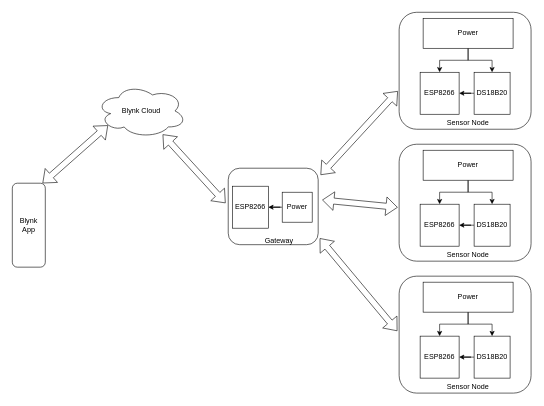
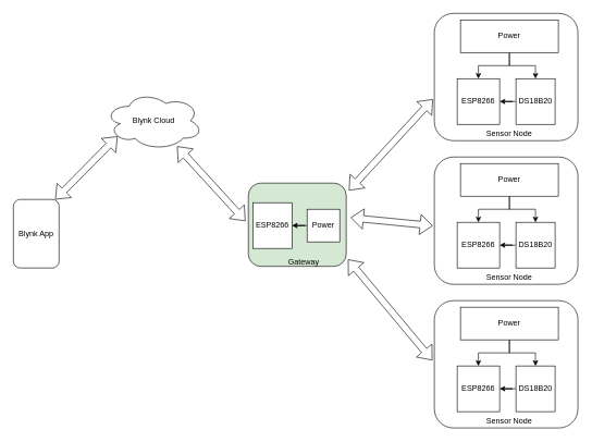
  <mxCell id="0" />
  <mxCell id="1" parent="0" />
  <mxCell id="2" value="&lt;br&gt;&lt;br&gt;&lt;br&gt;&lt;br&gt;&lt;br&gt;&lt;br&gt;&lt;br&gt;&lt;br&gt;&lt;br&gt;&lt;br&gt;&lt;br&gt;&lt;span style=&quot;white-space: pre;&quot;&gt; &lt;/span&gt;&lt;span style=&quot;white-space: pre;&quot;&gt; &lt;/span&gt;&lt;br&gt;&lt;span style=&quot;white-space: pre;&quot;&gt; &lt;/span&gt;&lt;span style=&quot;white-space: pre;&quot;&gt; &lt;/span&gt;&lt;span style=&quot;white-space: pre;&quot;&gt; &lt;/span&gt;Sensor Node" style="rounded=1;whiteSpace=wrap;html=1;" vertex="1" parent="1"><mxGeometry x="665" y="20" width="220" height="195" as="geometry" /></mxCell>
  <mxCell id="3" value="ESP8266" style="rounded=0;whiteSpace=wrap;html=1;" vertex="1" parent="1"><mxGeometry x="700" y="120" width="65" height="70" as="geometry" /></mxCell>
  <mxCell id="4" value="" style="shape=flexArrow;endArrow=classic;startArrow=classic;html=1;rounded=0;exitX=1.027;exitY=0.088;exitDx=0;exitDy=0;exitPerimeter=0;entryX=-0.01;entryY=0.674;entryDx=0;entryDy=0;entryPerimeter=0;" edge="1" parent="1" source="32" target="2"><mxGeometry width="100" height="100" relative="1" as="geometry"><mxPoint x="535.49" y="287.84" as="sourcePoint" /><mxPoint x="610" y="150" as="targetPoint" /></mxGeometry></mxCell>
  <mxCell id="5" value="" style="shape=flexArrow;endArrow=classic;startArrow=classic;html=1;rounded=0;exitX=1.045;exitY=0.415;exitDx=0;exitDy=0;exitPerimeter=0;entryX=-0.011;entryY=0.54;entryDx=0;entryDy=0;entryPerimeter=0;" edge="1" parent="1" source="32" target="18"><mxGeometry width="100" height="100" relative="1" as="geometry"><mxPoint x="536.03" y="338.24" as="sourcePoint" /><mxPoint x="660" y="339" as="targetPoint" /></mxGeometry></mxCell>
  <mxCell id="6" value="" style="shape=flexArrow;endArrow=classic;startArrow=classic;html=1;rounded=0;exitX=1.018;exitY=0.916;exitDx=0;exitDy=0;exitPerimeter=0;entryX=-0.014;entryY=0.469;entryDx=0;entryDy=0;entryPerimeter=0;" edge="1" parent="1" source="32" target="25"><mxGeometry width="100" height="100" relative="1" as="geometry"><mxPoint x="532.43" y="400.26" as="sourcePoint" /><mxPoint x="636.01" y="498.9" as="targetPoint" /><Array as="points" /></mxGeometry></mxCell>
  <mxCell id="7" value="" style="shape=image;verticalLabelPosition=bottom;labelBackgroundColor=default;verticalAlign=top;aspect=fixed;imageAspect=0;image=https://ptik.um.ac.id/wp-content/uploads/2018/03/wifi.png;rotation=0;" vertex="1" parent="1"><mxGeometry x="553.13" y="170" width="36.87" height="29" as="geometry" /></mxCell>
  <mxCell id="8" value="" style="shape=image;verticalLabelPosition=bottom;labelBackgroundColor=default;verticalAlign=top;aspect=fixed;imageAspect=0;image=https://ptik.um.ac.id/wp-content/uploads/2018/03/wifi.png;" vertex="1" parent="1"><mxGeometry x="580" y="310" width="38.14" height="30" as="geometry" /></mxCell>
  <mxCell id="9" value="" style="shape=image;verticalLabelPosition=bottom;labelBackgroundColor=default;verticalAlign=top;aspect=fixed;imageAspect=0;image=https://ptik.um.ac.id/wp-content/uploads/2018/03/wifi.png;" vertex="1" parent="1"><mxGeometry x="580" y="450" width="38.14" height="30" as="geometry" /></mxCell>
  <mxCell id="10" value="" style="shape=flexArrow;endArrow=classic;startArrow=classic;html=1;rounded=0;entryX=-0.03;entryY=0.456;entryDx=0;entryDy=0;entryPerimeter=0;" edge="1" parent="1" source="11" target="32"><mxGeometry width="100" height="100" relative="1" as="geometry"><mxPoint x="320" y="280" as="sourcePoint" /><mxPoint x="438.02" y="336.56" as="targetPoint" /></mxGeometry></mxCell>
  <mxCell id="11" value="Blynk Cloud" style="ellipse;shape=cloud;whiteSpace=wrap;html=1;" vertex="1" parent="1"><mxGeometry x="160" y="140" width="150" height="89" as="geometry" /></mxCell>
  <mxCell id="12" value="" style="shape=image;verticalLabelPosition=bottom;labelBackgroundColor=default;verticalAlign=top;aspect=fixed;imageAspect=0;image=https://ptik.um.ac.id/wp-content/uploads/2018/03/wifi.png;rotation=0;" vertex="1" parent="1"><mxGeometry x="310" y="240" width="36.87" height="29" as="geometry" /></mxCell>
  <mxCell id="13" style="edgeStyle=orthogonalEdgeStyle;rounded=0;orthogonalLoop=1;jettySize=auto;html=1;entryX=1;entryY=0.5;entryDx=0;entryDy=0;" edge="1" parent="1" source="14" target="3"><mxGeometry relative="1" as="geometry" /></mxCell>
  <mxCell id="14" value="DS18B20" style="rounded=0;whiteSpace=wrap;html=1;" vertex="1" parent="1"><mxGeometry x="790" y="120" width="60" height="70" as="geometry" /></mxCell>
  <mxCell id="15" style="edgeStyle=orthogonalEdgeStyle;rounded=0;orthogonalLoop=1;jettySize=auto;html=1;" edge="1" parent="1" source="17" target="14"><mxGeometry relative="1" as="geometry" /></mxCell>
  <mxCell id="16" style="edgeStyle=orthogonalEdgeStyle;rounded=0;orthogonalLoop=1;jettySize=auto;html=1;entryX=0.5;entryY=0;entryDx=0;entryDy=0;" edge="1" parent="1" source="17" target="3"><mxGeometry relative="1" as="geometry" /></mxCell>
  <mxCell id="17" value="Power" style="rounded=0;whiteSpace=wrap;html=1;" vertex="1" parent="1"><mxGeometry x="705" y="30" width="150" height="50" as="geometry" /></mxCell>
  <mxCell id="18" value="&lt;br&gt;&lt;br&gt;&lt;br&gt;&lt;br&gt;&lt;br&gt;&lt;br&gt;&lt;br&gt;&lt;br&gt;&lt;br&gt;&lt;br&gt;&lt;br&gt;&lt;span style=&quot;white-space: pre;&quot;&gt; &lt;/span&gt;&lt;span style=&quot;white-space: pre;&quot;&gt; &lt;/span&gt;&lt;br&gt;&lt;span style=&quot;white-space: pre;&quot;&gt; &lt;/span&gt;&lt;span style=&quot;white-space: pre;&quot;&gt; &lt;/span&gt;&lt;span style=&quot;white-space: pre;&quot;&gt; &lt;/span&gt;Sensor Node" style="rounded=1;whiteSpace=wrap;html=1;" vertex="1" parent="1"><mxGeometry x="665" y="240" width="220" height="195" as="geometry" /></mxCell>
  <mxCell id="19" value="ESP8266" style="rounded=0;whiteSpace=wrap;html=1;" vertex="1" parent="1"><mxGeometry x="700" y="340" width="65" height="70" as="geometry" /></mxCell>
  <mxCell id="20" style="edgeStyle=orthogonalEdgeStyle;rounded=0;orthogonalLoop=1;jettySize=auto;html=1;entryX=1;entryY=0.5;entryDx=0;entryDy=0;" edge="1" parent="1" source="21" target="19"><mxGeometry relative="1" as="geometry" /></mxCell>
  <mxCell id="21" value="DS18B20" style="rounded=0;whiteSpace=wrap;html=1;" vertex="1" parent="1"><mxGeometry x="790" y="340" width="60" height="70" as="geometry" /></mxCell>
  <mxCell id="22" style="edgeStyle=orthogonalEdgeStyle;rounded=0;orthogonalLoop=1;jettySize=auto;html=1;" edge="1" parent="1" source="24" target="21"><mxGeometry relative="1" as="geometry" /></mxCell>
  <mxCell id="23" style="edgeStyle=orthogonalEdgeStyle;rounded=0;orthogonalLoop=1;jettySize=auto;html=1;entryX=0.5;entryY=0;entryDx=0;entryDy=0;" edge="1" parent="1" source="24" target="19"><mxGeometry relative="1" as="geometry" /></mxCell>
  <mxCell id="24" value="Power" style="rounded=0;whiteSpace=wrap;html=1;" vertex="1" parent="1"><mxGeometry x="705" y="250" width="150" height="50" as="geometry" /></mxCell>
  <mxCell id="25" value="&lt;br&gt;&lt;br&gt;&lt;br&gt;&lt;br&gt;&lt;br&gt;&lt;br&gt;&lt;br&gt;&lt;br&gt;&lt;br&gt;&lt;br&gt;&lt;br&gt;&lt;span style=&quot;white-space: pre;&quot;&gt; &lt;/span&gt;&lt;span style=&quot;white-space: pre;&quot;&gt; &lt;/span&gt;&lt;br&gt;&lt;span style=&quot;white-space: pre;&quot;&gt; &lt;/span&gt;&lt;span style=&quot;white-space: pre;&quot;&gt; &lt;/span&gt;&lt;span style=&quot;white-space: pre;&quot;&gt; &lt;/span&gt;Sensor Node" style="rounded=1;whiteSpace=wrap;html=1;" vertex="1" parent="1"><mxGeometry x="665" y="460" width="220" height="195" as="geometry" /></mxCell>
  <mxCell id="26" value="ESP8266" style="rounded=0;whiteSpace=wrap;html=1;" vertex="1" parent="1"><mxGeometry x="700" y="560" width="65" height="70" as="geometry" /></mxCell>
  <mxCell id="27" style="edgeStyle=orthogonalEdgeStyle;rounded=0;orthogonalLoop=1;jettySize=auto;html=1;entryX=1;entryY=0.5;entryDx=0;entryDy=0;" edge="1" parent="1" source="28" target="26"><mxGeometry relative="1" as="geometry" /></mxCell>
  <mxCell id="28" value="DS18B20" style="rounded=0;whiteSpace=wrap;html=1;" vertex="1" parent="1"><mxGeometry x="790" y="560" width="60" height="70" as="geometry" /></mxCell>
  <mxCell id="29" style="edgeStyle=orthogonalEdgeStyle;rounded=0;orthogonalLoop=1;jettySize=auto;html=1;" edge="1" parent="1" source="31" target="28"><mxGeometry relative="1" as="geometry" /></mxCell>
  <mxCell id="30" style="edgeStyle=orthogonalEdgeStyle;rounded=0;orthogonalLoop=1;jettySize=auto;html=1;entryX=0.5;entryY=0;entryDx=0;entryDy=0;" edge="1" parent="1" source="31" target="26"><mxGeometry relative="1" as="geometry" /></mxCell>
  <mxCell id="31" value="Power" style="rounded=0;whiteSpace=wrap;html=1;" vertex="1" parent="1"><mxGeometry x="705" y="470" width="150" height="50" as="geometry" /></mxCell>
- <mxCell id="32" value="&lt;br&gt;&lt;br&gt;&lt;br&gt;&lt;br&gt;&lt;br&gt;&lt;br&gt;&lt;br&gt;&lt;br&gt;&lt;span style=&quot;white-space: pre;&quot;&gt; &lt;/span&gt;&amp;nbsp; &amp;nbsp;&lt;span style=&quot;white-space: pre;&quot;&gt; &lt;/span&gt;&lt;span style=&quot;white-space: pre;&quot;&gt; &lt;/span&gt;Gateway" style="rounded=1;whiteSpace=wrap;html=1;" vertex="1" parent="1"><mxGeometry x="380" y="280" width="150" height="127.5" as="geometry" /></mxCell>
+ <mxCell id="32" value="&lt;br&gt;&lt;br&gt;&lt;br&gt;&lt;br&gt;&lt;br&gt;&lt;br&gt;&lt;br&gt;&lt;br&gt;&lt;span style=&quot;white-space: pre;&quot;&gt; &lt;/span&gt;&amp;nbsp; &amp;nbsp;&lt;span style=&quot;white-space: pre;&quot;&gt; &lt;/span&gt;&lt;span style=&quot;white-space: pre;&quot;&gt; &lt;/span&gt;Gateway" style="rounded=1;whiteSpace=wrap;html=1;fillColor=#d5e8d4;" vertex="1" parent="1"><mxGeometry x="380" y="280" width="150" height="127.5" as="geometry" /></mxCell>
  <mxCell id="33" value="ESP8266" style="rounded=0;whiteSpace=wrap;html=1;" vertex="1" parent="1"><mxGeometry x="386.87" y="310" width="60" height="70" as="geometry" /></mxCell>
  <mxCell id="34" value="" style="edgeStyle=orthogonalEdgeStyle;rounded=0;orthogonalLoop=1;jettySize=auto;html=1;" edge="1" parent="1" source="35" target="33"><mxGeometry relative="1" as="geometry" /></mxCell>
  <mxCell id="35" value="Power" style="rounded=0;whiteSpace=wrap;html=1;" vertex="1" parent="1"><mxGeometry x="470" y="320" width="50" height="50" as="geometry" /></mxCell>
- <mxCell id="36" value="Blynk App" style="rounded=1;whiteSpace=wrap;html=1;" vertex="1" parent="1"><mxGeometry x="20" y="305" width="55" height="140" as="geometry" /></mxCell>
+ <mxCell id="36" value="Blynk App" style="rounded=1;whiteSpace=wrap;html=1;" vertex="1" parent="1"><mxGeometry x="20" y="305" width="70" height="105" as="geometry" /></mxCell>
  <mxCell id="37" value="" style="shape=flexArrow;endArrow=classic;startArrow=classic;html=1;rounded=0;entryX=0.917;entryY=0;entryDx=0;entryDy=0;entryPerimeter=0;exitX=0.13;exitY=0.77;exitDx=0;exitDy=0;exitPerimeter=0;" edge="1" parent="1" source="11" target="36"><mxGeometry width="100" height="100" relative="1" as="geometry"><mxPoint x="170.002" y="219.996" as="sourcePoint" /><mxPoint x="274.65" y="334.55" as="targetPoint" /></mxGeometry></mxCell>
  <mxCell id="38" value="" style="shape=image;verticalLabelPosition=bottom;labelBackgroundColor=default;verticalAlign=top;aspect=fixed;imageAspect=0;image=https://ptik.um.ac.id/wp-content/uploads/2018/03/wifi.png;rotation=0;" vertex="1" parent="1"><mxGeometry x="110" y="215" width="36.87" height="29" as="geometry" /></mxCell>
